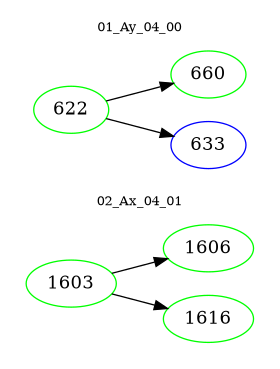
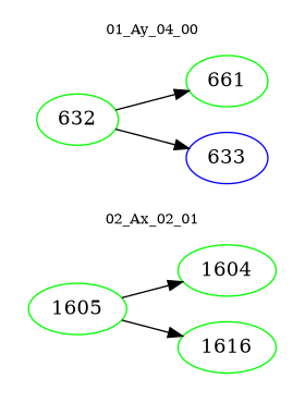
  digraph {
    rankdir=LR
    node [color=green]
    edge [color=black]
-   n1 [label=1603]
+   n1 [label=1605]
    n2 [label=1616]
-   n3 [label=1606]
-   n4 [label=622]
+   n3 [label=1604]
+   n4 [label=632]
    n5 [color=blue label=633]
-   n6 [label=660]
+   n6 [label=661]
    subgraph cluster_1 {
      color=white
      fontsize=10
-     label="02_Ax_04_01"
+     label="02_Ax_02_01"
      n1
      n2
      n3
    }
    subgraph cluster_2 {
      color=white
      fontsize=10
      label="01_Ay_04_00"
      n4
      n5
      n6
    }
    n1 -> n2
    n1 -> n3
    n4 -> n5
    n4 -> n6
  }
